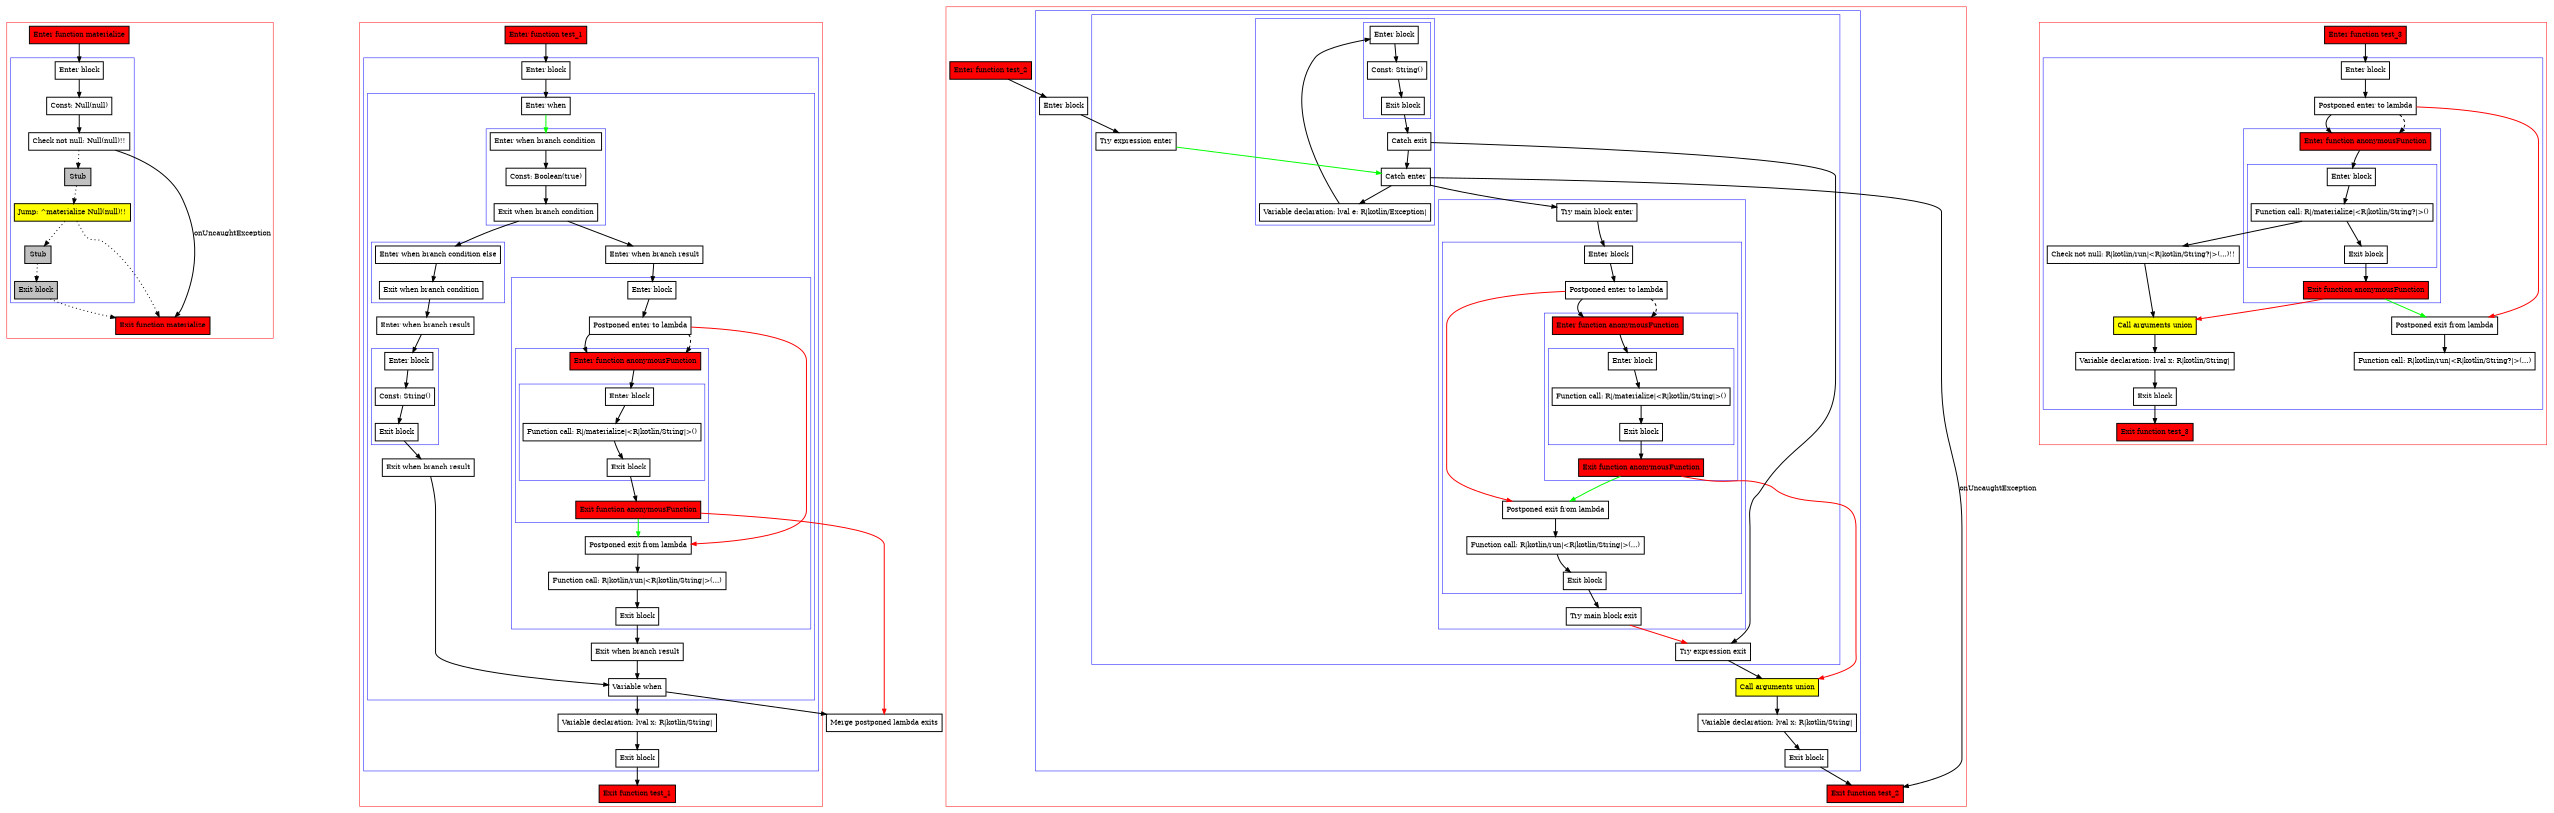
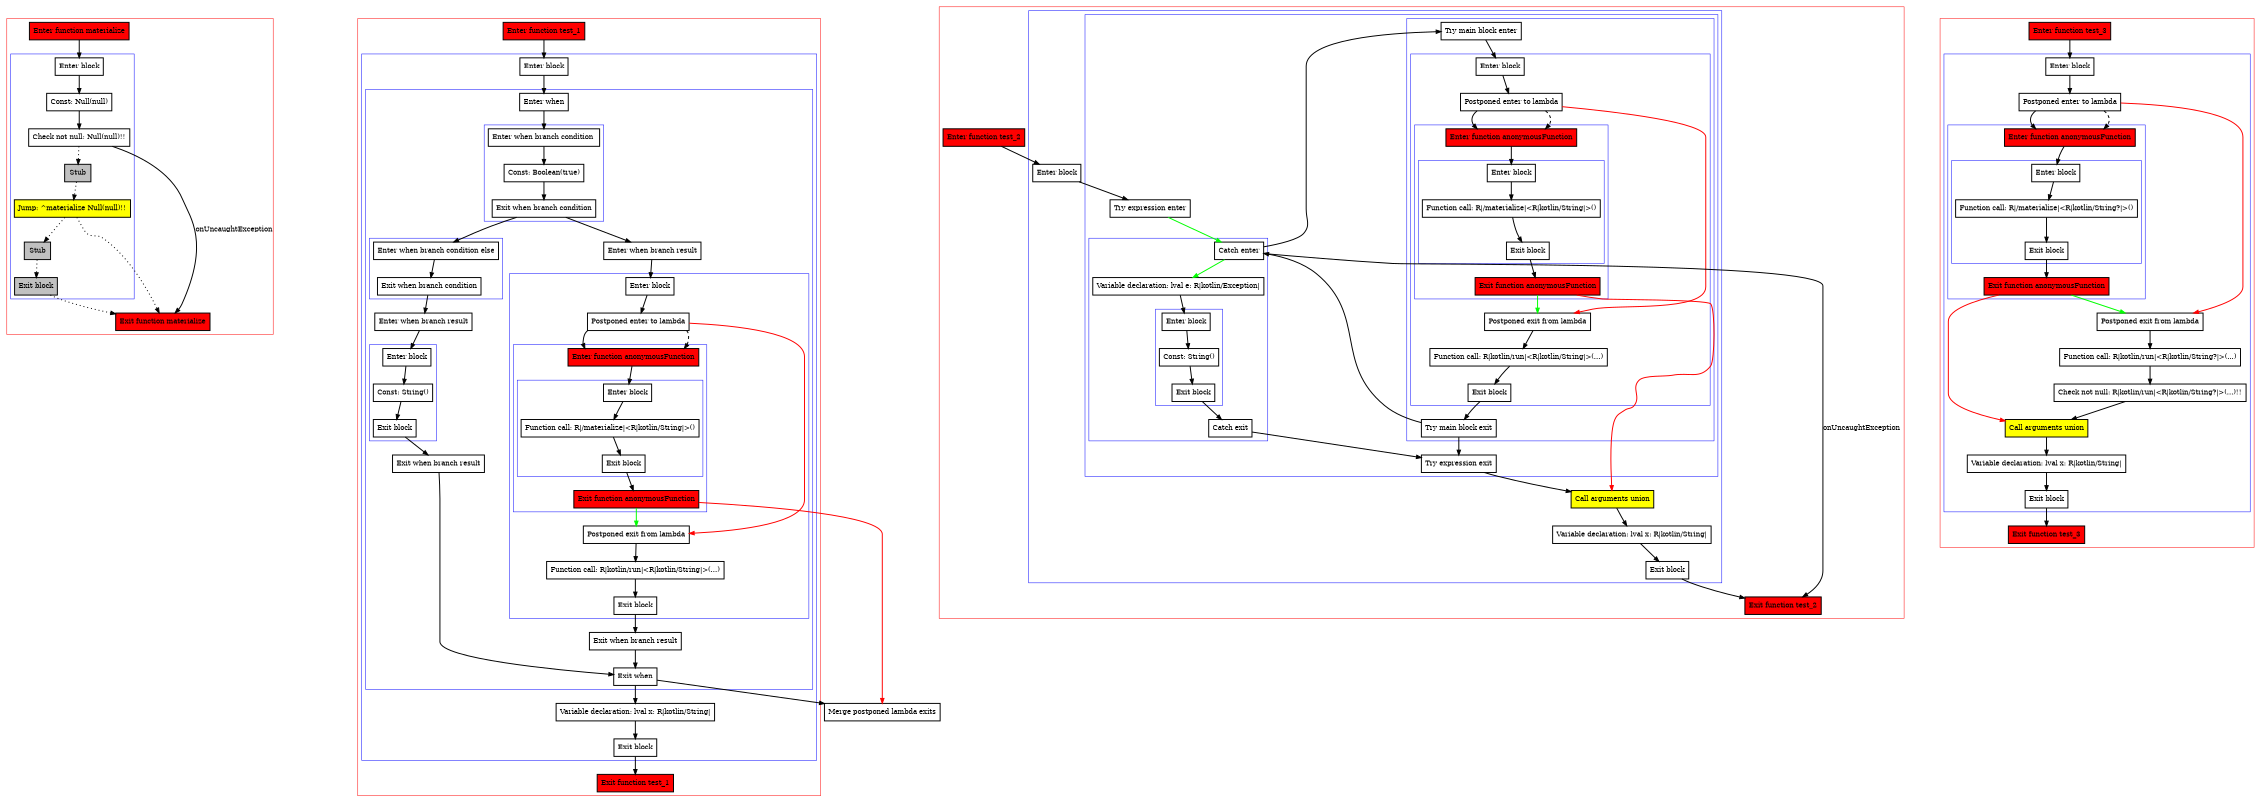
  digraph {
    nodesep=3
    node [penwidth=2 shape=box]
    edge [penwidth=2]
    n1 [label="Enter block"]
    n2 [label="Const: Null(null)"]
    n3 [label="Check not null: Null(null)!!"]
    n4 [fillcolor=gray label=Stub style=filled]
    n5 [fillcolor=yellow label="Jump: ^materialize Null(null)!!" style=filled]
    n6 [fillcolor=gray label=Stub style=filled]
    n7 [fillcolor=gray label="Exit block" style=filled]
    n8 [fillcolor=red label="Enter function materialize" style=filled]
    n9 [fillcolor=red label="Exit function materialize" style=filled]
    n10 [label="Enter when branch condition "]
    n11 [label="Const: Boolean(true)"]
    n12 [label="Exit when branch condition"]
    n13 [label="Enter when branch condition else"]
    n14 [label="Exit when branch condition"]
    n15 [label="Enter block"]
    n16 [label="Const: String()"]
    n17 [label="Exit block"]
    n18 [label="Enter block"]
    n19 [label="Function call: R|/materialize|<R|kotlin/String|>()"]
    n20 [label="Exit block"]
    n21 [fillcolor=red label="Enter function anonymousFunction" style=filled]
    n22 [fillcolor=red label="Exit function anonymousFunction" style=filled]
    n23 [label="Enter block"]
    n24 [label="Postponed enter to lambda"]
    n25 [label="Postponed exit from lambda"]
    n26 [label="Function call: R|kotlin/run|<R|kotlin/String|>(...)"]
    n27 [label="Exit block"]
    n28 [label="Enter when"]
    n29 [label="Enter when branch result"]
    n30 [label="Exit when branch result"]
    n31 [label="Enter when branch result"]
    n32 [label="Exit when branch result"]
-   n33 [label="Variable when"]
+   n33 [label="Exit when"]
    n34 [label="Enter block"]
    n35 [label="Variable declaration: lval x: R|kotlin/String|"]
    n36 [label="Exit block"]
    n37 [fillcolor=red label="Enter function test_1" style=filled]
    n38 [fillcolor=red label="Exit function test_1" style=filled]
    n39 [label="Enter block"]
    n40 [label="Function call: R|/materialize|<R|kotlin/String|>()"]
    n41 [label="Exit block"]
    n42 [fillcolor=red label="Enter function anonymousFunction" style=filled]
    n43 [fillcolor=red label="Exit function anonymousFunction" style=filled]
    n44 [label="Enter block"]
    n45 [label="Postponed enter to lambda"]
    n46 [label="Postponed exit from lambda"]
    n47 [label="Function call: R|kotlin/run|<R|kotlin/String|>(...)"]
    n48 [label="Exit block"]
    n49 [label="Try main block enter"]
    n50 [label="Try main block exit"]
    n51 [label="Enter block"]
    n52 [label="Const: String()"]
    n53 [label="Exit block"]
    n54 [label="Catch enter"]
    n55 [label="Variable declaration: lval e: R|kotlin/Exception|"]
    n56 [label="Catch exit"]
    n57 [label="Try expression enter"]
    n58 [label="Try expression exit"]
    n59 [label="Enter block"]
    n60 [fillcolor=yellow label="Call arguments union" style=filled]
    n61 [label="Variable declaration: lval x: R|kotlin/String|"]
    n62 [label="Exit block"]
    n63 [fillcolor=red label="Enter function test_2" style=filled]
    n64 [fillcolor=red label="Exit function test_2" style=filled]
    n65 [label="Enter block"]
    n66 [label="Function call: R|/materialize|<R|kotlin/String?|>()"]
    n67 [label="Exit block"]
    n68 [fillcolor=red label="Enter function anonymousFunction" style=filled]
    n69 [fillcolor=red label="Exit function anonymousFunction" style=filled]
    n70 [label="Enter block"]
    n71 [label="Postponed enter to lambda"]
    n72 [label="Postponed exit from lambda"]
    n73 [label="Function call: R|kotlin/run|<R|kotlin/String?|>(...)"]
    n74 [label="Check not null: R|kotlin/run|<R|kotlin/String?|>(...)!!"]
    n75 [fillcolor=yellow label="Call arguments union" style=filled]
    n76 [label="Variable declaration: lval x: R|kotlin/String|"]
    n77 [label="Exit block"]
    n78 [fillcolor=red label="Enter function test_3" style=filled]
    n79 [fillcolor=red label="Exit function test_3" style=filled]
    n80 [label="Merge postponed lambda exits"]
    subgraph cluster_1 {
      color=red
      n8
      n9
      subgraph cluster_2 {
        color=blue
        n1
        n2
        n3
        n4
        n5
        n6
        n7
      }
    }
    subgraph cluster_3 {
      color=red
      n37
      n38
      subgraph cluster_4 {
        color=blue
        n34
        n35
        n36
        subgraph cluster_5 {
          color=blue
          n28
          n29
          n30
          n31
          n32
          n33
          subgraph cluster_6 {
            color=blue
            n10
            n11
            n12
          }
          subgraph cluster_7 {
            color=blue
            n13
            n14
          }
          subgraph cluster_8 {
            color=blue
            n15
            n16
            n17
          }
          subgraph cluster_9 {
            color=blue
            n23
            n24
            n25
            n26
            n27
            subgraph cluster_10 {
              color=blue
              n21
              n22
              subgraph cluster_11 {
                color=blue
                n18
                n19
                n20
              }
            }
          }
        }
      }
    }
    subgraph cluster_12 {
      color=red
      n63
      n64
      subgraph cluster_13 {
        color=blue
        n59
        n60
        n61
        n62
        subgraph cluster_14 {
          color=blue
          n57
          n58
          subgraph cluster_15 {
            color=blue
            n49
            n50
            subgraph cluster_16 {
              color=blue
              n44
              n45
              n46
              n47
              n48
              subgraph cluster_17 {
                color=blue
                n42
                n43
                subgraph cluster_18 {
                  color=blue
                  n39
                  n40
                  n41
                }
              }
            }
          }
          subgraph cluster_19 {
            color=blue
            n54
            n55
            n56
            subgraph cluster_20 {
              color=blue
              n51
              n52
              n53
            }
          }
        }
      }
    }
    subgraph cluster_21 {
      color=red
      n78
      n79
      subgraph cluster_22 {
        color=blue
        n70
        n71
        n72
        n73
        n74
        n75
        n76
        n77
        subgraph cluster_23 {
          color=blue
          n68
          n69
          subgraph cluster_24 {
            color=blue
            n65
            n66
            n67
          }
        }
      }
    }
    n1 -> n2
    n2 -> n3
    n3 -> n4 [style=dotted]
    n3 -> n9 [label=onUncaughtException]
    n4 -> n5 [style=dotted]
    n5 -> n6 [style=dotted]
    n5 -> n9 [style=dotted]
    n6 -> n7 [style=dotted]
    n7 -> n9 [style=dotted]
    n8 -> n1
    n10 -> n11
    n11 -> n12
    n12 -> n13
    n12 -> n31
    n13 -> n14
    n14 -> n29
    n15 -> n16
    n16 -> n17
    n17 -> n30
    n18 -> n19
    n19 -> n20
    n20 -> n22
    n21 -> n18
    n22 -> n25 [color=green]
    n22 -> n80 [color=red]
    n23 -> n24
    n24 -> n21
    n24 -> n21 [style=dashed]
    n24 -> n25 [color=red]
    n25 -> n26
    n26 -> n27
    n27 -> n32
-   n28 -> n10 [color=green]
+   n28 -> n10
    n29 -> n15
    n30 -> n33
    n31 -> n23
    n32 -> n33
    n33 -> n35
    n33 -> n80
    n34 -> n28
    n35 -> n36
    n36 -> n38
    n37 -> n34
    n39 -> n40
    n40 -> n41
    n41 -> n43
    n42 -> n39
    n43 -> n46 [color=green]
    n43 -> n60 [color=red]
    n44 -> n45
    n45 -> n42
    n45 -> n42 [style=dashed]
    n45 -> n46 [color=red]
    n46 -> n47
    n47 -> n48
    n48 -> n50
    n49 -> n44
-   n56 -> n54
-   n50 -> n58 [color=red]
+   n50 -> n54
+   n50 -> n58
    n51 -> n52
    n52 -> n53
    n53 -> n56
    n54 -> n49
-   n54 -> n55
+   n54 -> n55 [color=green]
    n54 -> n64 [label=onUncaughtException]
    n55 -> n51
    n56 -> n58
    n57 -> n54 [color=green]
    n58 -> n60
    n59 -> n57
    n60 -> n61
    n61 -> n62
    n62 -> n64
    n63 -> n59
    n65 -> n66
    n66 -> n67
    n67 -> n69
    n68 -> n65
    n69 -> n72 [color=green]
    n69 -> n75 [color=red]
    n70 -> n71
    n71 -> n68
    n71 -> n68 [style=dashed]
    n71 -> n72 [color=red]
    n72 -> n73
-   n66 -> n74
+   n73 -> n74
    n74 -> n75
    n75 -> n76
    n76 -> n77
    n77 -> n79
    n78 -> n70
  }
